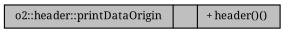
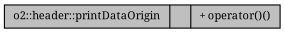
  digraph {
    rankdir=LR
    fontname="Noto Serif"
-   n1 [color=black fillcolor=grey75 fontcolor=black fontname="Noto Serif" fontsize=10 height=0.2 label="{o2::header::printDataOrigin\n||+ header()()\l}" shape=record style=filled width=0.4]
+   n1 [color=black fillcolor=grey75 fontcolor=black fontname="Noto Serif" fontsize=10 height=0.2 label="{o2::header::printDataOrigin\n||+ operator()()\l}" shape=record style=filled width=0.4]
  }
